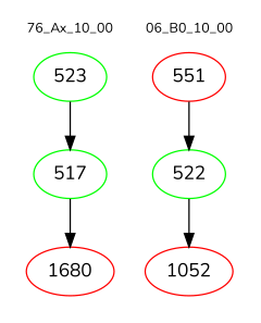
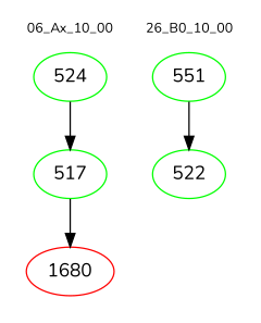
  digraph {
    fontname=Nunito
    node [color=green fontname=Nunito]
    edge [color=black fontname=Nunito]
-   n1 [label=523]
+   n1 [label=524]
    n2 [label=517]
    n3 [color=red label=1680]
-   n4 [color=red label=551]
+   n4 [label=551]
    n5 [label=522]
-   n6 [color=red label=1052]
    subgraph cluster_1 {
      color=white
      fontsize=10
-     label="76_Ax_10_00"
+     label="06_Ax_10_00"
      n1
      n2
      n3
    }
    subgraph cluster_2 {
      color=white
      fontsize=10
-     label="06_B0_10_00"
+     label="26_B0_10_00"
      n4
      n5
-     n6
    }
    n1 -> n2
    n2 -> n3
    n4 -> n5
-   n5 -> n6
  }
